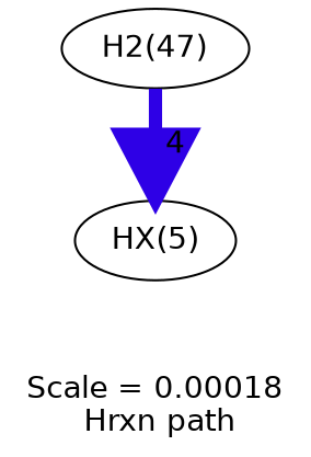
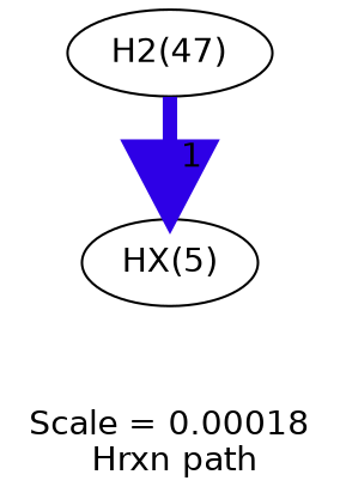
  digraph {
    fontname=Helvetica
    label="Scale = 0.00018\l Hrxn path"
    node [fontname=Helvetica]
    n1 [label="H2(47)"]
    n2 [label="HX(5)"]
-   n1 -> n2 [arrowsize=3 color="0.7, 1.5, 0.9" fontname=Helvetica label=" 4" style="setlinewidth(6)"]
+   n1 -> n2 [arrowsize=3 color="0.7, 1.5, 0.9" fontname=Helvetica label=" 1" style="setlinewidth(6)"]
  }
